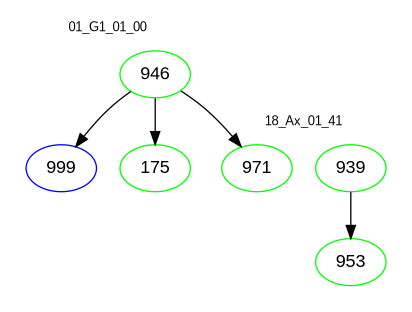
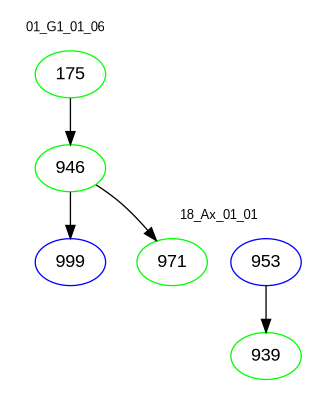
  digraph {
    fontname="Liberation Sans"
    node [color=green fontname="Liberation Sans"]
    edge [color=black fontname="Liberation Sans"]
    n1 [label=939]
-   n2 [label=953]
+   n2 [color=blue label=953]
    n3 [label=971]
    n4 [label=946]
    n5 [color=blue label=999]
    n6 [label=175]
    subgraph cluster_1 {
      color=white
      fontsize=10
-     label="18_Ax_01_41"
+     label="18_Ax_01_01"
      n1
      n2
      n3
    }
    subgraph cluster_2 {
      color=white
      fontsize=10
-     label="01_G1_01_00"
+     label="01_G1_01_06"
      n4
      n5
      n6
    }
-   n1 -> n2
+   n2 -> n1
    n4 -> n3
    n4 -> n5
-   n4 -> n6
+   n6 -> n4
  }
